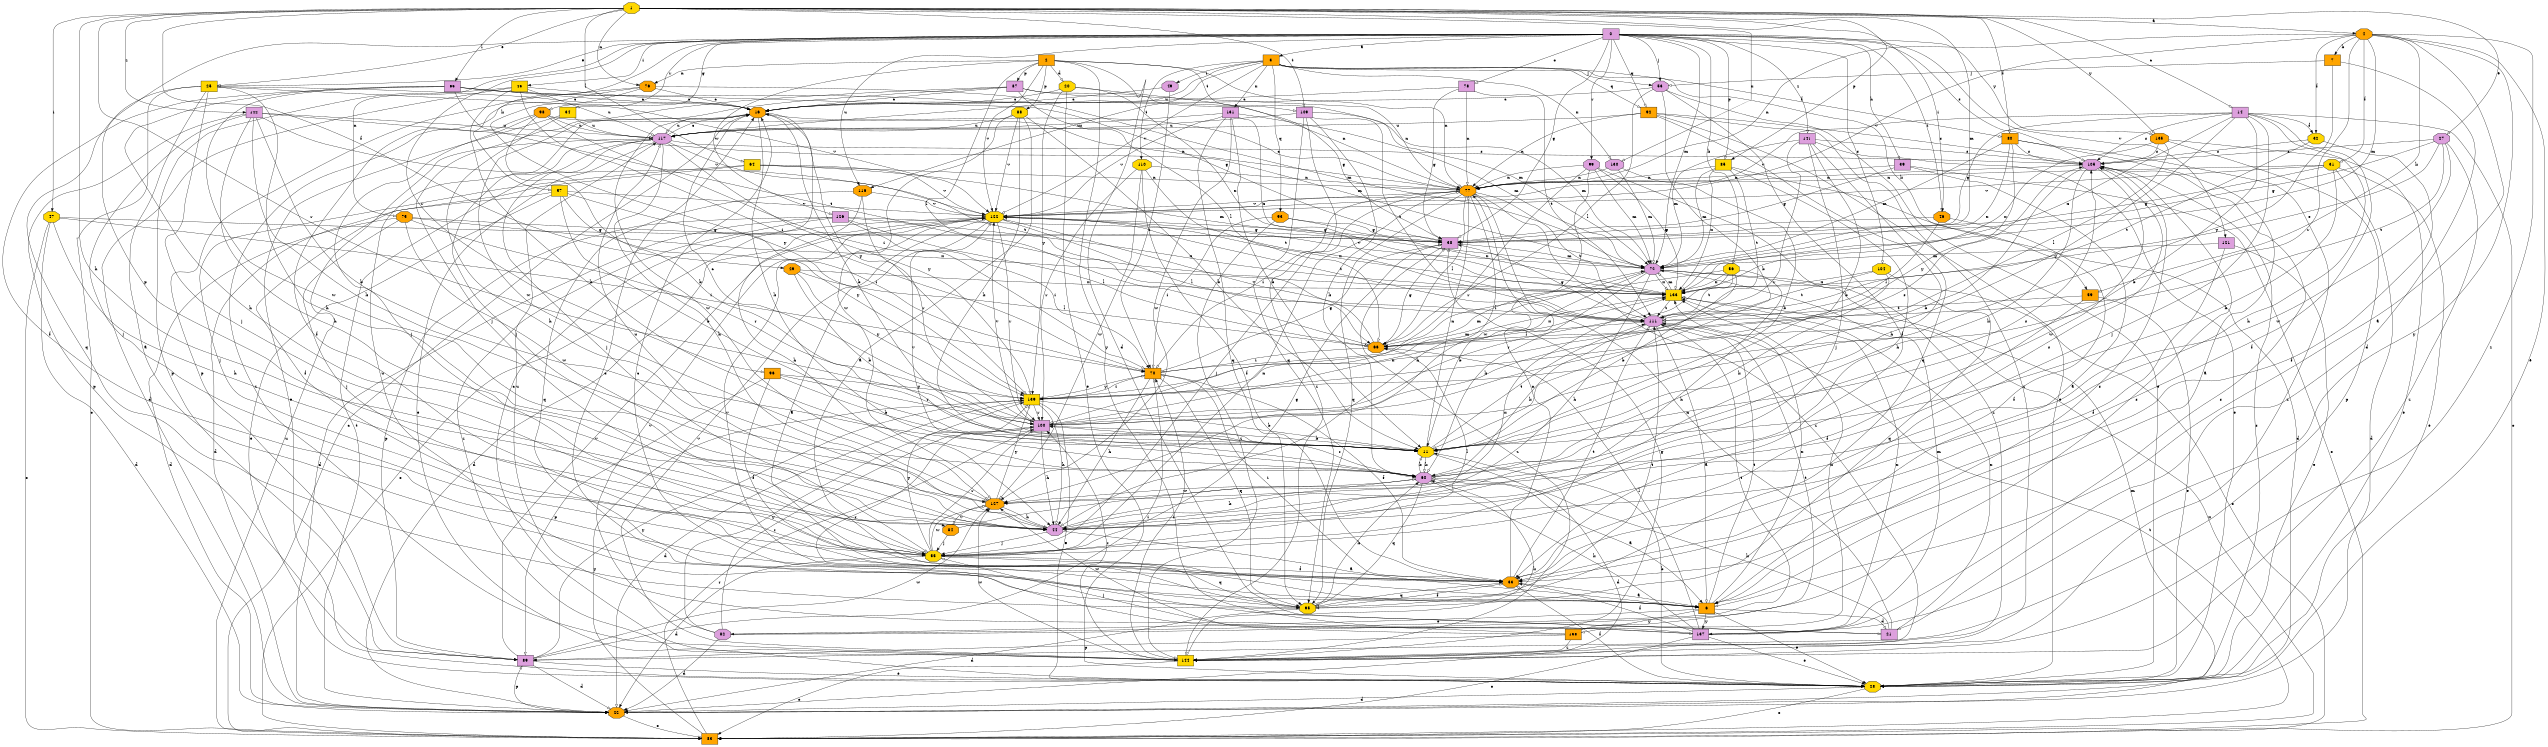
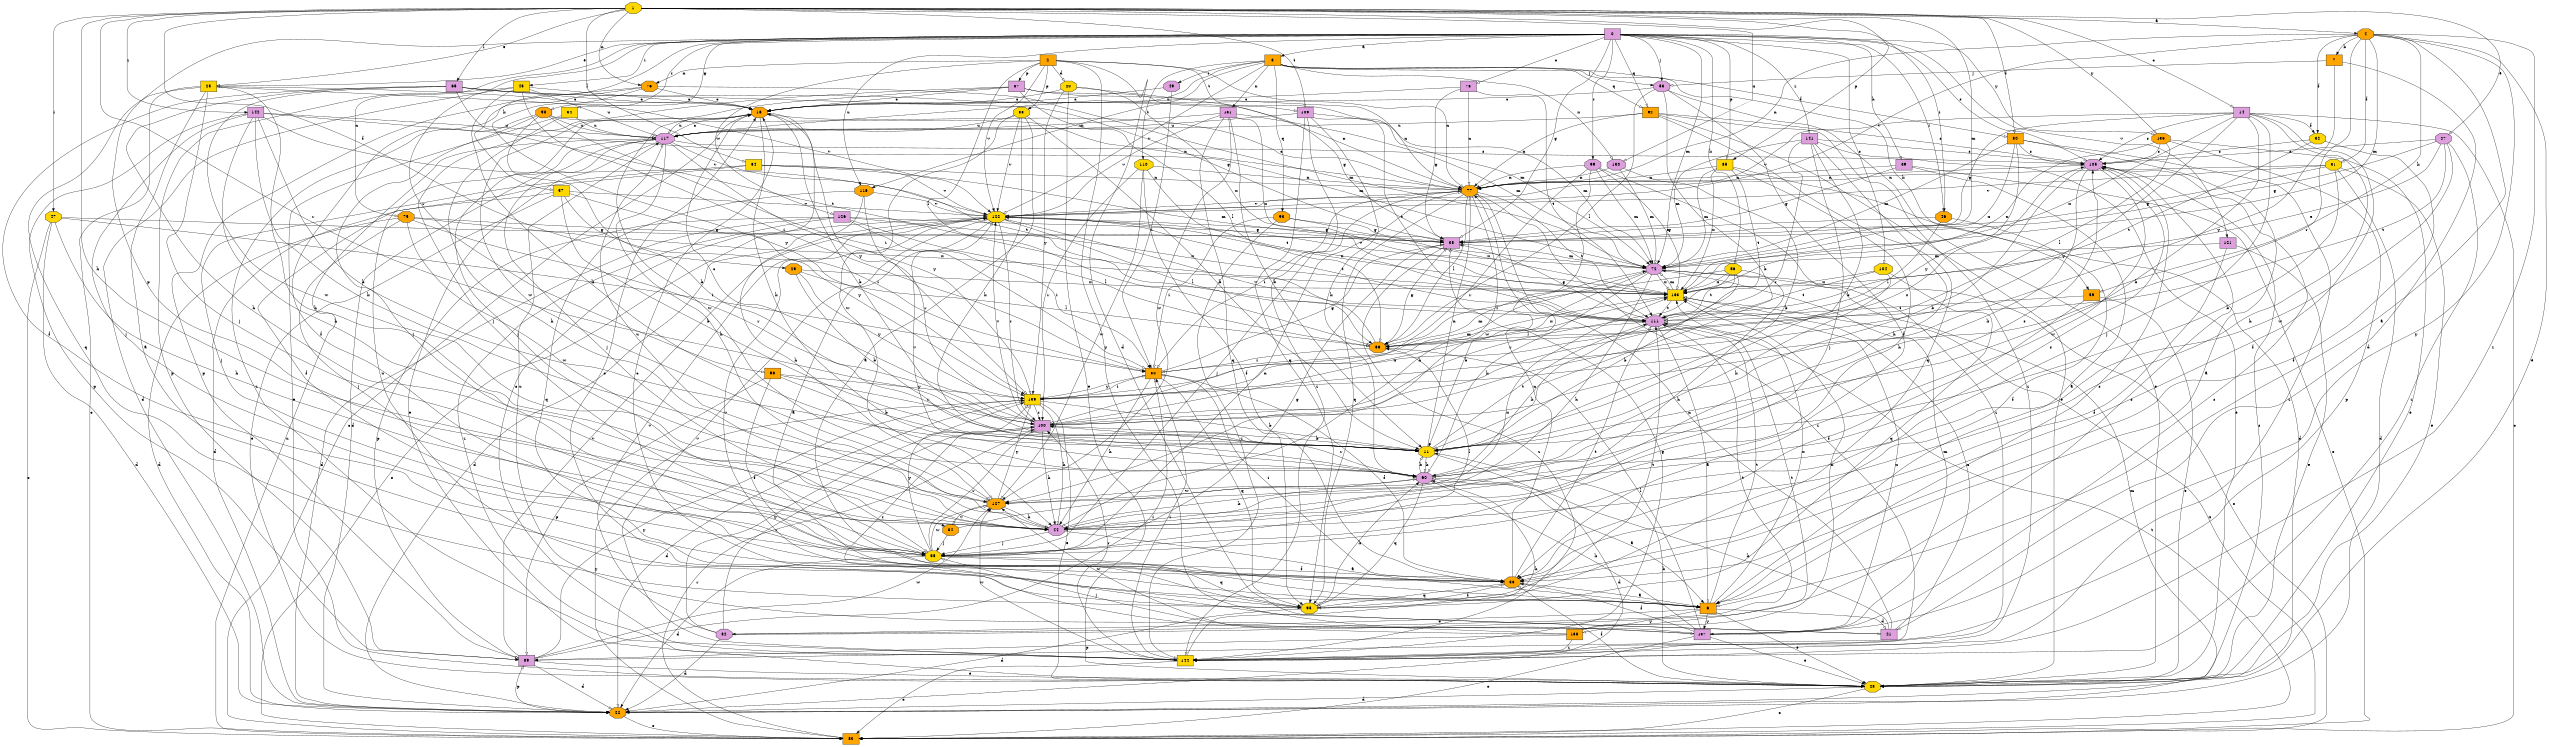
  strict digraph {
    node [fillcolor=plum shape=octagon style=filled]
    edge [arrowhead=onormal]
    0 [shape=box]
    3 [fillcolor=orange shape=box]
    25 [fillcolor=gold shape=box]
    34 [fillcolor=gold shape=box]
    38 [shape=box]
    39 [shape=box]
    45 [fillcolor=gold shape=box]
    46 [fillcolor=orange]
    53
    56 [fillcolor=gold]
    57 [fillcolor=gold shape=box]
    72
    75 [fillcolor=orange]
    78 [shape=box]
    84 [fillcolor=orange]
    85 [fillcolor=gold shape=box]
    92 [fillcolor=orange shape=box]
    96 [fillcolor=orange shape=box]
    98 [fillcolor=orange]
    99
    104 [fillcolor=gold]
    105
    116 [fillcolor=orange]
    121 [shape=box]
    135 [fillcolor=orange]
    141 [shape=box]
    n27 [fillcolor=orange label=80 shape=box]
    130
    122 [fillcolor=gold]
    49
    59 [fillcolor=orange shape=box]
    93 [fillcolor=orange]
    110 [fillcolor=gold]
    117
    131 [shape=box]
    44
    6 [fillcolor=orange shape=box]
    55 [fillcolor=gold]
    83 [fillcolor=orange shape=box]
    16 [fillcolor=orange]
    95 [fillcolor=gold]
    28 [fillcolor=gold]
    144 [fillcolor=gold shape=box]
    77 [fillcolor=orange]
    22 [fillcolor=orange]
    60
    89 [shape=box]
-   50 [fillcolor=orange shape=box label=70]
+   50 [fillcolor=orange shape=box]
    66 [fillcolor=orange]
    33 [fillcolor=orange]
    11 [fillcolor=gold]
    100 [shape=box]
    111
    133 [fillcolor=gold shape=box]
    139 [fillcolor=gold shape=box]
    127 [fillcolor=orange]
    1 [fillcolor=gold]
    4 [fillcolor=orange]
    14 [shape=box]
    27
    29 [fillcolor=orange]
    47 [fillcolor=gold]
    64 [fillcolor=gold shape=box]
    65 [shape=box]
    76 [fillcolor=orange]
    109 [shape=box]
    142 [shape=box]
    137 [shape=box]
    7 [fillcolor=orange shape=box]
    31 [fillcolor=gold]
    32 [fillcolor=gold]
    2 [fillcolor=orange shape=box]
    20 [fillcolor=gold]
    21 [shape=box]
    87 [shape=box]
    88 [fillcolor=gold]
    126 [shape=box]
    82
    138 [fillcolor=orange shape=box]
    0 -> 3 [arrowhead=normal label=a]
    0 -> 25 [label=e]
    0 -> 34 [label=g]
    0 -> 38 [label=g]
    0 -> 39 [label=h]
    0 -> 45 [arrowhead=normal label=i]
    0 -> 46 [label=i]
    0 -> 53 [arrowhead=normal label=j]
    0 -> 56 [label=k]
    0 -> 57 [label=k]
    0 -> 72 [arrowhead=normal label=m]
    0 -> 75 [label=n]
    0 -> 78 [label=o]
    0 -> 84 [arrowhead=normal label=p]
    0 -> 85 [label=p]
    0 -> 92 [label=q]
    0 -> 96 [label=r]
    0 -> 98 [label=r]
    0 -> 99 [arrowhead=normal label=r]
    0 -> 104 [label=s]
    0 -> 105 [label=s]
    0 -> 116 [arrowhead=normal label=u]
    0 -> 121 [arrowhead=normal label=v]
    0 -> 135 [label=y]
    0 -> 141 [label=z]
    3 -> 53 [arrowhead=normal label=j]
    3 -> 92 [label=q]
    3 -> 116 [arrowhead=normal label=u]
    3 -> n27 [label=f]
    3 -> 130 [label=x]
    3 -> 122 [label=v]
    3 -> 49 [arrowhead=normal label=i]
    3 -> 59 [arrowhead=normal label=k]
    3 -> 93 [arrowhead=normal label=q]
    3 -> 110 [arrowhead=normal label=t]
    3 -> 117 [label=u]
    3 -> 131 [arrowhead=normal label=x]
    25 -> 122 [arrowhead=normal label=v]
    25 -> 44 [label=h]
    25 -> 6 [arrowhead=normal label=a]
    25 -> 55 [label=j]
    25 -> 83 [arrowhead=normal label=o]
    25 -> 16 [label=c]
    25 -> 95 [arrowhead=normal label=q]
    34 -> 117 [label=u]
    34 -> 44 [arrowhead=normal label=h]
    34 -> 28 [label=e]
    38 -> 72 [label=m]
    38 -> 144 [arrowhead=normal label=z]
    39 -> 38 [label=g]
    39 -> 6 [arrowhead=normal label=a]
    39 -> 83 [arrowhead=normal label=o]
    39 -> 77 [arrowhead=normal label=n]
    45 -> 117 [label=u]
    45 -> 16 [arrowhead=normal label=c]
    45 -> 22 [arrowhead=normal label=d]
    45 -> 60 [arrowhead=normal label=k]
    45 -> 89 [arrowhead=normal label=p]
    45 -> 50 [label=i]
    46 -> 38 [arrowhead=normal label=g]
    46 -> 66 [arrowhead=normal label=l]
    46 -> 33 [arrowhead=normal label=f]
    53 -> 16 [label=c]
    53 -> 28 [label=e]
    53 -> 66 [arrowhead=normal label=l]
    53 -> 33 [arrowhead=normal label=f]
    53 -> 11 [label=b]
    56 -> 44 [arrowhead=normal label=h]
    56 -> 66 [label=l]
    56 -> 11 [arrowhead=normal label=b]
    56 -> 100 [label=r]
    56 -> 111 [label=t]
    56 -> 133 [arrowhead=normal label=x]
    57 -> 122 [label=v]
    57 -> 28 [label=e]
    57 -> 22 [arrowhead=normal label=d]
    57 -> 50 [arrowhead=normal label=i]
    57 -> 11 [arrowhead=normal label=b]
    57 -> 139 [arrowhead=normal label=y]
    72 -> 122 [arrowhead=normal label=v]
    72 -> 44 [arrowhead=normal label=h]
    72 -> 83 [arrowhead=normal label=o]
    72 -> 60 [label=k]
    72 -> 11 [arrowhead=normal label=b]
    72 -> 133 [label=x]
    75 -> 38 [arrowhead=normal label=g]
    75 -> 55 [arrowhead=normal label=j]
    75 -> 22 [label=d]
    75 -> 100 [label=r]
    75 -> 133 [arrowhead=normal label=x]
    75 -> 127 [label=w]
    78 -> 38 [arrowhead=normal label=g]
    78 -> 16 [arrowhead=normal label=c]
    78 -> 77 [label=n]
    78 -> 111 [arrowhead=normal label=t]
    84 -> 55 [arrowhead=normal label=j]
    84 -> 133 [arrowhead=normal label=x]
    85 -> 72 [arrowhead=normal label=m]
    85 -> 44 [label=h]
    85 -> 77 [arrowhead=normal label=n]
    85 -> 22 [label=d]
    85 -> 111 [arrowhead=normal label=t]
    85 -> 133 [arrowhead=normal label=x]
    92 -> 105 [label=s]
    92 -> 117 [label=u]
    92 -> 95 [label=q]
    92 -> 28 [label=e]
    92 -> 144 [arrowhead=normal label=z]
    92 -> 77 [arrowhead=normal label=n]
    96 -> 89 [label=p]
    96 -> 33 [label=f]
    96 -> 11 [arrowhead=normal label=b]
    96 -> 100 [arrowhead=normal label=r]
    96 -> 139 [arrowhead=normal label=y]
    98 -> 117 [label=u]
    98 -> 55 [arrowhead=normal label=j]
    98 -> 144 [arrowhead=normal label=z]
    98 -> 77 [arrowhead=normal label=n]
    98 -> 50 [label=i]
    98 -> 11 [arrowhead=normal label=b]
    99 -> 72 [arrowhead=normal label=m]
    99 -> 144 [arrowhead=normal label=z]
    99 -> 77 [arrowhead=normal label=n]
    99 -> 100 [label=r]
    99 -> 133 [label=x]
    99 -> 127 [arrowhead=normal label=w]
    104 -> 95 [label=q]
    104 -> 60 [label=k]
    104 -> 111 [label=t]
    104 -> 133 [arrowhead=normal label=x]
    105 -> 77 [label=n]
    105 -> 60 [label=k]
    105 -> 11 [label=b]
    105 -> 127 [label=w]
    116 -> 122 [arrowhead=normal label=v]
    116 -> 44 [arrowhead=normal label=h]
    116 -> 95 [arrowhead=normal label=q]
    116 -> 100 [label=r]
    121 -> 72 [arrowhead=normal label=m]
    121 -> 28 [arrowhead=normal label=e]
    121 -> 33 [arrowhead=normal label=f]
    135 -> 105 [arrowhead=normal label=s]
    135 -> 28 [label=e]
    135 -> 89 [arrowhead=normal label=p]
    135 -> 66 [arrowhead=normal label=l]
    135 -> 133 [arrowhead=normal label=x]
    141 -> 72 [label=m]
    141 -> 105 [arrowhead=normal label=s]
    141 -> 44 [label=h]
    141 -> 55 [label=j]
    141 -> 28 [arrowhead=normal label=e]
    141 -> 11 [label=b]
    141 -> 100 [arrowhead=normal label=r]
    n27 -> 72 [arrowhead=normal label=m]
    n27 -> 105 [arrowhead=normal label=s]
    n27 -> 6 [arrowhead=normal label=a]
    n27 -> 144 [label=z]
    n27 -> 133 [label=x]
    n27 -> 139 [label=y]
    130 -> 72 [label=m]
    130 -> 77 [arrowhead=normal label=n]
    130 -> 11 [label=b]
    122 -> 38 [label=g]
    122 -> 6 [arrowhead=normal label=a]
    122 -> 83 [label=o]
    122 -> 22 [label=d]
    122 -> 66 [arrowhead=normal label=l]
    122 -> 100 [arrowhead=normal label=r]
    122 -> 111 [arrowhead=normal label=t]
    122 -> 133 [arrowhead=normal label=x]
    49 -> 16 [label=c]
    49 -> 50 [arrowhead=normal label=i]
    59 -> 28 [arrowhead=normal label=e]
    59 -> 33 [label=f]
    59 -> 111 [label=t]
    93 -> 38 [label=g]
    93 -> 144 [label=z]
    93 -> 50 [label=i]
    93 -> 133 [label=x]
    110 -> 77 [label=n]
    110 -> 33 [arrowhead=normal label=f]
    110 -> 100 [arrowhead=normal label=r]
    110 -> 111 [label=t]
    110 -> 127 [label=w]
    117 -> 105 [arrowhead=normal label=s]
    117 -> 44 [label=h]
    117 -> 55 [label=j]
    117 -> 16 [label=c]
    117 -> 28 [label=e]
-   117 -> 22 [arrowhead=normal label=t]
+   117 -> 22 [arrowhead=normal label=d]
    117 -> 111 [arrowhead=normal label=t]
    117 -> 139 [label=y]
    131 -> 72 [arrowhead=normal label=m]
    131 -> 122 [label=v]
    131 -> 117 [label=u]
    131 -> 95 [arrowhead=normal label=q]
    131 -> 11 [arrowhead=normal label=b]
    131 -> 133 [label=x]
    131 -> 127 [arrowhead=normal label=w]
    44 -> 105 [arrowhead=normal label=s]
    44 -> 117 [label=u]
    44 -> 6 [arrowhead=normal label=a]
    44 -> 55 [arrowhead=normal label=j]
    44 -> 60 [label=k]
    6 -> 105 [label=s]
    6 -> 122 [arrowhead=normal label=v]
    6 -> 28 [arrowhead=normal label=e]
    6 -> 111 [label=t]
    6 -> 133 [arrowhead=normal label=x]
    6 -> 137 [arrowhead=normal label=y]
    6 -> 21 [label=d]
    6 -> 82 [arrowhead=normal label=o]
    6 -> 138 [label=y]
    55 -> 38 [label=g]
    55 -> 95 [label=q]
    55 -> 77 [label=n]
    55 -> 22 [arrowhead=normal label=d]
    55 -> 66 [arrowhead=normal label=l]
    55 -> 33 [arrowhead=normal label=f]
    55 -> 100 [label=r]
    55 -> 139 [label=y]
    55 -> 127 [label=w]
    83 -> 117 [label=u]
    83 -> 16 [arrowhead=normal label=c]
    83 -> 100 [arrowhead=normal label=r]
    83 -> 111 [label=t]
    83 -> 133 [label=x]
    83 -> 139 [arrowhead=normal label=y]
    16 -> 117 [label=u]
    16 -> 55 [label=j]
    16 -> 60 [label=k]
    16 -> 11 [label=b]
    16 -> 139 [label=y]
    16 -> 127 [label=w]
    95 -> 117 [label=u]
    95 -> 22 [arrowhead=normal label=d]
    95 -> 60 [arrowhead=normal label=k]
    95 -> 33 [label=f]
    95 -> 100 [label=r]
    95 -> 111 [arrowhead=normal label=t]
    28 -> 105 [arrowhead=normal label=s]
    28 -> 83 [label=o]
    28 -> 22 [label=d]
    28 -> 33 [label=f]
    28 -> 11 [arrowhead=normal label=b]
    144 -> 38 [label=g]
    144 -> 122 [label=v]
    144 -> 83 [arrowhead=normal label=o]
    144 -> 16 [label=c]
    144 -> 60 [arrowhead=normal label=k]
    144 -> 50 [arrowhead=normal label=i]
    144 -> 100 [arrowhead=normal label=r]
    144 -> 127 [arrowhead=normal label=w]
    77 -> 122 [label=v]
    77 -> 44 [label=h]
    77 -> 55 [arrowhead=normal label=j]
    77 -> 16 [arrowhead=normal label=c]
    77 -> 95 [arrowhead=normal label=q]
    77 -> 144 [arrowhead=normal label=z]
    77 -> 50 [label=i]
    77 -> 66 [arrowhead=normal label=l]
    77 -> 111 [arrowhead=normal label=t]
    22 -> 72 [label=m]
    22 -> 83 [label=o]
    22 -> 89 [label=p]
    60 -> 105 [arrowhead=normal label=s]
    60 -> 122 [label=v]
    60 -> 6 [arrowhead=normal label=a]
    60 -> 95 [label=q]
    60 -> 11 [label=b]
    60 -> 100 [arrowhead=normal label=r]
    60 -> 127 [arrowhead=normal label=w]
    89 -> 122 [label=v]
    89 -> 28 [arrowhead=normal label=e]
    89 -> 22 [label=d]
    89 -> 50 [label=i]
    89 -> 139 [label=y]
    89 -> 127 [arrowhead=normal label=w]
    50 -> 38 [label=g]
    50 -> 72 [arrowhead=normal label=m]
    50 -> 44 [arrowhead=normal label=h]
    50 -> 95 [arrowhead=normal label=q]
    50 -> 33 [arrowhead=normal label=f]
    50 -> 139 [label=y]
    66 -> 38 [label=g]
    66 -> 122 [label=v]
    66 -> 50 [label=i]
    66 -> 133 [label=x]
    33 -> 6 [arrowhead=normal label=a]
    33 -> 95 [label=q]
    33 -> 77 [arrowhead=normal label=n]
    33 -> 50 [label=i]
    33 -> 111 [label=t]
    11 -> 77 [label=n]
    11 -> 22 [arrowhead=normal label=d]
    11 -> 60 [label=k]
    11 -> 111 [arrowhead=normal label=t]
    100 -> 105 [arrowhead=normal label=s]
    100 -> 122 [arrowhead=normal label=v]
    100 -> 44 [arrowhead=normal label=h]
    100 -> 16 [arrowhead=normal label=c]
    100 -> 11 [arrowhead=normal label=b]
    100 -> 133 [arrowhead=normal label=x]
    111 -> 38 [arrowhead=normal label=g]
    111 -> 6 [label=a]
    111 -> 60 [arrowhead=normal label=k]
    111 -> 66 [label=l]
    133 -> 72 [label=m]
    133 -> 111 [arrowhead=normal label=t]
    139 -> 72 [label=m]
    139 -> 44 [label=h]
    139 -> 28 [arrowhead=normal label=e]
    139 -> 22 [label=d]
    139 -> 50 [label=i]
    139 -> 11 [label=b]
    139 -> 100 [arrowhead=normal label=r]
    127 -> 84 [label=v]
    127 -> 44 [label=h]
    127 -> 139 [label=y]
    1 -> 25 [label=e]
    1 -> 46 [arrowhead=normal label=i]
    1 -> 72 [label=m]
    1 -> 85 [arrowhead=normal label=p]
    1 -> 135 [label=y]
    1 -> n27 [label=f]
    1 -> 130 [label=x]
    1 -> 44 [arrowhead=normal label=h]
    1 -> 100 [arrowhead=normal label=r]
    1 -> 4 [arrowhead=normal label=a]
    1 -> 14 [label=c]
    1 -> 27 [label=e]
    1 -> 29 [arrowhead=normal label=f]
    1 -> 47 [arrowhead=normal label=i]
    1 -> 64 [label=l]
    1 -> 65 [arrowhead=normal label=l]
    1 -> 76 [arrowhead=normal label=n]
    1 -> 109 [label=t]
    1 -> 142 [arrowhead=normal label=z]
    4 -> 72 [label=m]
    4 -> 122 [label=v]
    4 -> 59 [label=k]
    4 -> 6 [label=a]
    4 -> 28 [label=e]
    4 -> 144 [label=z]
    4 -> 77 [label=n]
    4 -> 100 [label=r]
    4 -> 137 [arrowhead=normal label=y]
    4 -> 7 [arrowhead=normal label=b]
    4 -> 31 [label=f]
    4 -> 32 [arrowhead=normal label=f]
    14 -> 38 [arrowhead=normal label=g]
    14 -> 105 [arrowhead=normal label=s]
    14 -> 122 [label=v]
    14 -> 44 [label=h]
    14 -> 55 [label=j]
    14 -> 83 [label=o]
    14 -> 33 [arrowhead=normal label=f]
    14 -> 11 [arrowhead=normal label=b]
    14 -> 133 [arrowhead=normal label=x]
    14 -> 139 [label=y]
    14 -> 32 [arrowhead=normal label=f]
    27 -> 38 [arrowhead=normal label=g]
    27 -> 105 [label=s]
    27 -> 144 [label=z]
    27 -> 111 [label=t]
    27 -> 133 [arrowhead=normal label=e]
    27 -> 127 [arrowhead=normal label=w]
    29 -> 66 [label=l]
    29 -> 11 [label=b]
    29 -> 133 [label=x]
    29 -> 139 [arrowhead=normal label=y]
    47 -> 38 [label=g]
    47 -> 44 [label=h]
    47 -> 83 [arrowhead=normal label=o]
    47 -> 22 [label=d]
    47 -> 50 [arrowhead=normal label=i]
    64 -> 72 [arrowhead=normal label=m]
    64 -> 122 [arrowhead=normal label=v]
    64 -> 55 [arrowhead=normal label=j]
    64 -> 77 [label=n]
    64 -> 33 [arrowhead=normal label=f]
    65 -> 38 [arrowhead=normal label=g]
    65 -> 44 [arrowhead=normal label=h]
    65 -> 16 [label=c]
    65 -> 77 [label=n]
    65 -> 33 [label=f]
    65 -> 111 [label=t]
    65 -> 127 [arrowhead=normal label=w]
    76 -> 72 [arrowhead=normal label=m]
    76 -> 16 [arrowhead=normal label=c]
    76 -> 89 [label=p]
    76 -> 33 [label=f]
    76 -> 139 [arrowhead=normal label=y]
    109 -> 72 [arrowhead=normal label=m]
    109 -> 117 [label=u]
    109 -> 95 [arrowhead=normal label=q]
    109 -> 144 [label=z]
    109 -> 60 [arrowhead=normal label=k]
    109 -> 111 [label=t]
    142 -> 72 [arrowhead=normal label=m]
    142 -> 122 [label=v]
    142 -> 117 [label=u]
    142 -> 44 [arrowhead=normal label=h]
    142 -> 55 [label=j]
    142 -> 60 [arrowhead=normal label=k]
    142 -> 89 [label=p]
    142 -> 11 [label=b]
    137 -> 72 [arrowhead=normal label=m]
    137 -> 105 [label=s]
    137 -> 55 [label=j]
    137 -> 83 [label=o]
    137 -> 16 [arrowhead=normal label=c]
    137 -> 28 [arrowhead=normal label=e]
    137 -> 60 [label=k]
    137 -> 66 [arrowhead=normal label=l]
    137 -> 33 [arrowhead=normal label=f]
    137 -> 133 [arrowhead=normal label=x]
    7 -> 53 [label=j]
    7 -> 139 [arrowhead=normal label=y]
    7 -> 21 [label=d]
    31 -> 38 [arrowhead=normal label=g]
    31 -> 122 [label=v]
    31 -> 28 [arrowhead=normal label=e]
    31 -> 77 [arrowhead=normal label=n]
    31 -> 22 [label=d]
    31 -> 11 [arrowhead=normal label=b]
    32 -> 105 [label=s]
    32 -> 33 [arrowhead=normal label=f]
    32 -> 111 [label=t]
    2 -> 122 [arrowhead=normal label=v]
    2 -> 77 [label=n]
    2 -> 66 [label=l]
    2 -> 76 [arrowhead=normal label=n]
    2 -> 109 [label=t]
    2 -> 137 [label=y]
    2 -> 20 [label=d]
    2 -> 21 [label=d]
    2 -> 87 [arrowhead=normal label=p]
    2 -> 88 [arrowhead=normal label=p]
    2 -> 126 [label=w]
    20 -> 38 [label=g]
    20 -> 16 [arrowhead=normal label=c]
    20 -> 28 [label=e]
    20 -> 133 [label=x]
    20 -> 139 [arrowhead=normal label=y]
    21 -> 16 [arrowhead=normal label=c]
    21 -> 77 [label=n]
    21 -> 60 [label=k]
    21 -> 133 [label=x]
    87 -> 72 [arrowhead=normal label=m]
    87 -> 55 [arrowhead=normal label=j]
    87 -> 16 [arrowhead=normal label=c]
    87 -> 77 [arrowhead=normal label=n]
    87 -> 66 [label=l]
    87 -> 127 [label=w]
    88 -> 122 [arrowhead=normal label=v]
    88 -> 117 [arrowhead=normal label=u]
    88 -> 6 [label=a]
    88 -> 60 [label=k]
    88 -> 11 [arrowhead=normal label=b]
    88 -> 127 [label=w]
    126 -> 38 [arrowhead=normal label=g]
    126 -> 144 [label=z]
    126 -> 22 [arrowhead=normal label=d]
    126 -> 89 [label=p]
    126 -> 50 [arrowhead=normal label=i]
    126 -> 66 [label=l]
    126 -> 133 [arrowhead=normal label=x]
    82 -> 105 [arrowhead=normal label=s]
    82 -> 122 [label=v]
    82 -> 22 [arrowhead=normal label=d]
    82 -> 100 [arrowhead=normal label=r]
    82 -> 111 [arrowhead=normal label=t]
    82 -> 139 [arrowhead=normal label=y]
    138 -> 117 [arrowhead=normal label=u]
    138 -> 144 [label=z]
    138 -> 89 [arrowhead=normal label=p]
    138 -> 111 [arrowhead=normal label=t]
    138 -> 133 [arrowhead=normal label=x]
    138 -> 127 [arrowhead=normal label=w]
  }
